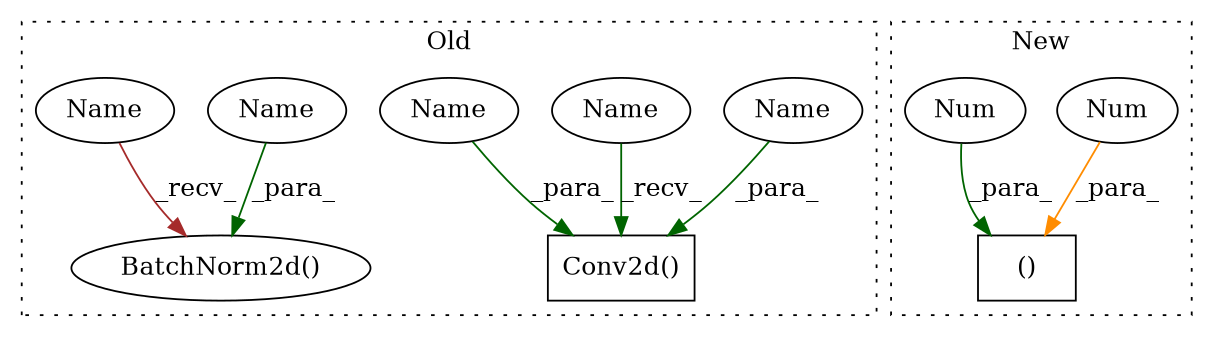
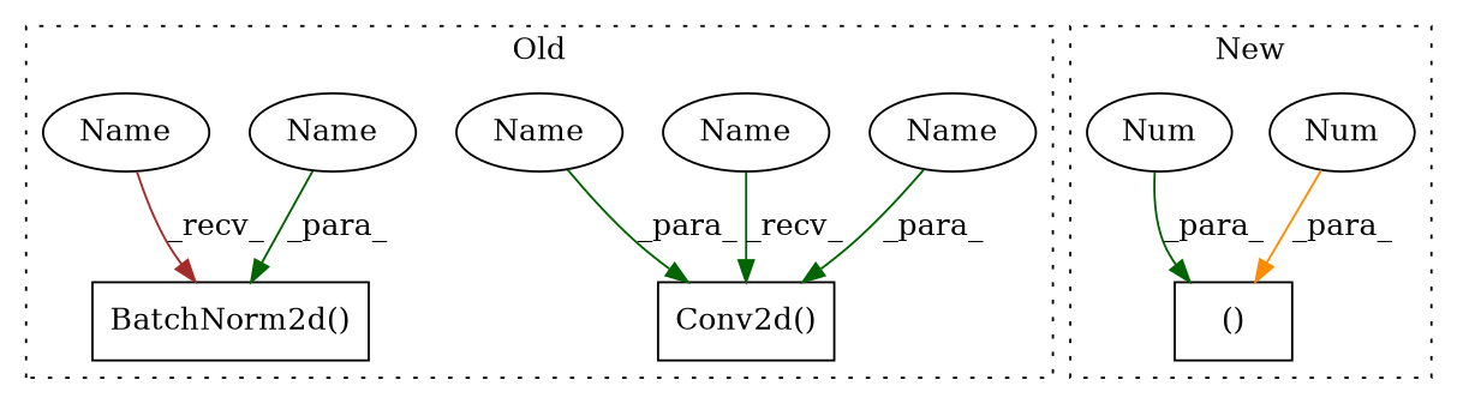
  digraph {
    node [a=87 l=13 shape=ellipse]
    edge [color=darkgreen]
    n1 [a=75 l="10,49" label="Conv2d()" s="2510,2548" shape=box]
-   n2 [a=75 l="15,1" label="BatchNorm2d()" s="2619,2647"]
+   n2 [a=75 l="15,1" label="BatchNorm2d()" s="2619,2647" shape=box]
    n3 [label=Name s=2634]
    n4 [label=Name s=2535]
    n5 [label=Name s=2520]
    n6 [l=2 label=Name s=2510]
    n7 [l=2 label=Name s=2619]
    n8 [a=54 l=6 label="()" s=4027 shape=box]
    n9 [a=76 l=4 label=Num s=4023]
    n10 [a=76 l=4 label=Num s=4029]
    subgraph cluster_1 {
      label=Old
      style=dotted
      n1
      n2
      n3
      n4
      n5
      n6
      n7
    }
    subgraph cluster_2 {
      label=New
      style=dotted
      n8
      n9
      n10
    }
    n3 -> n2 [label=_para_]
    n4 -> n1 [label=_para_]
    n5 -> n1 [label=_para_]
    n6 -> n1 [label=_recv_]
    n7 -> n2 [label=_recv_ color=brown]
    n9 -> n8 [label=_para_ color=darkorange]
    n10 -> n8 [label=_para_]
  }
